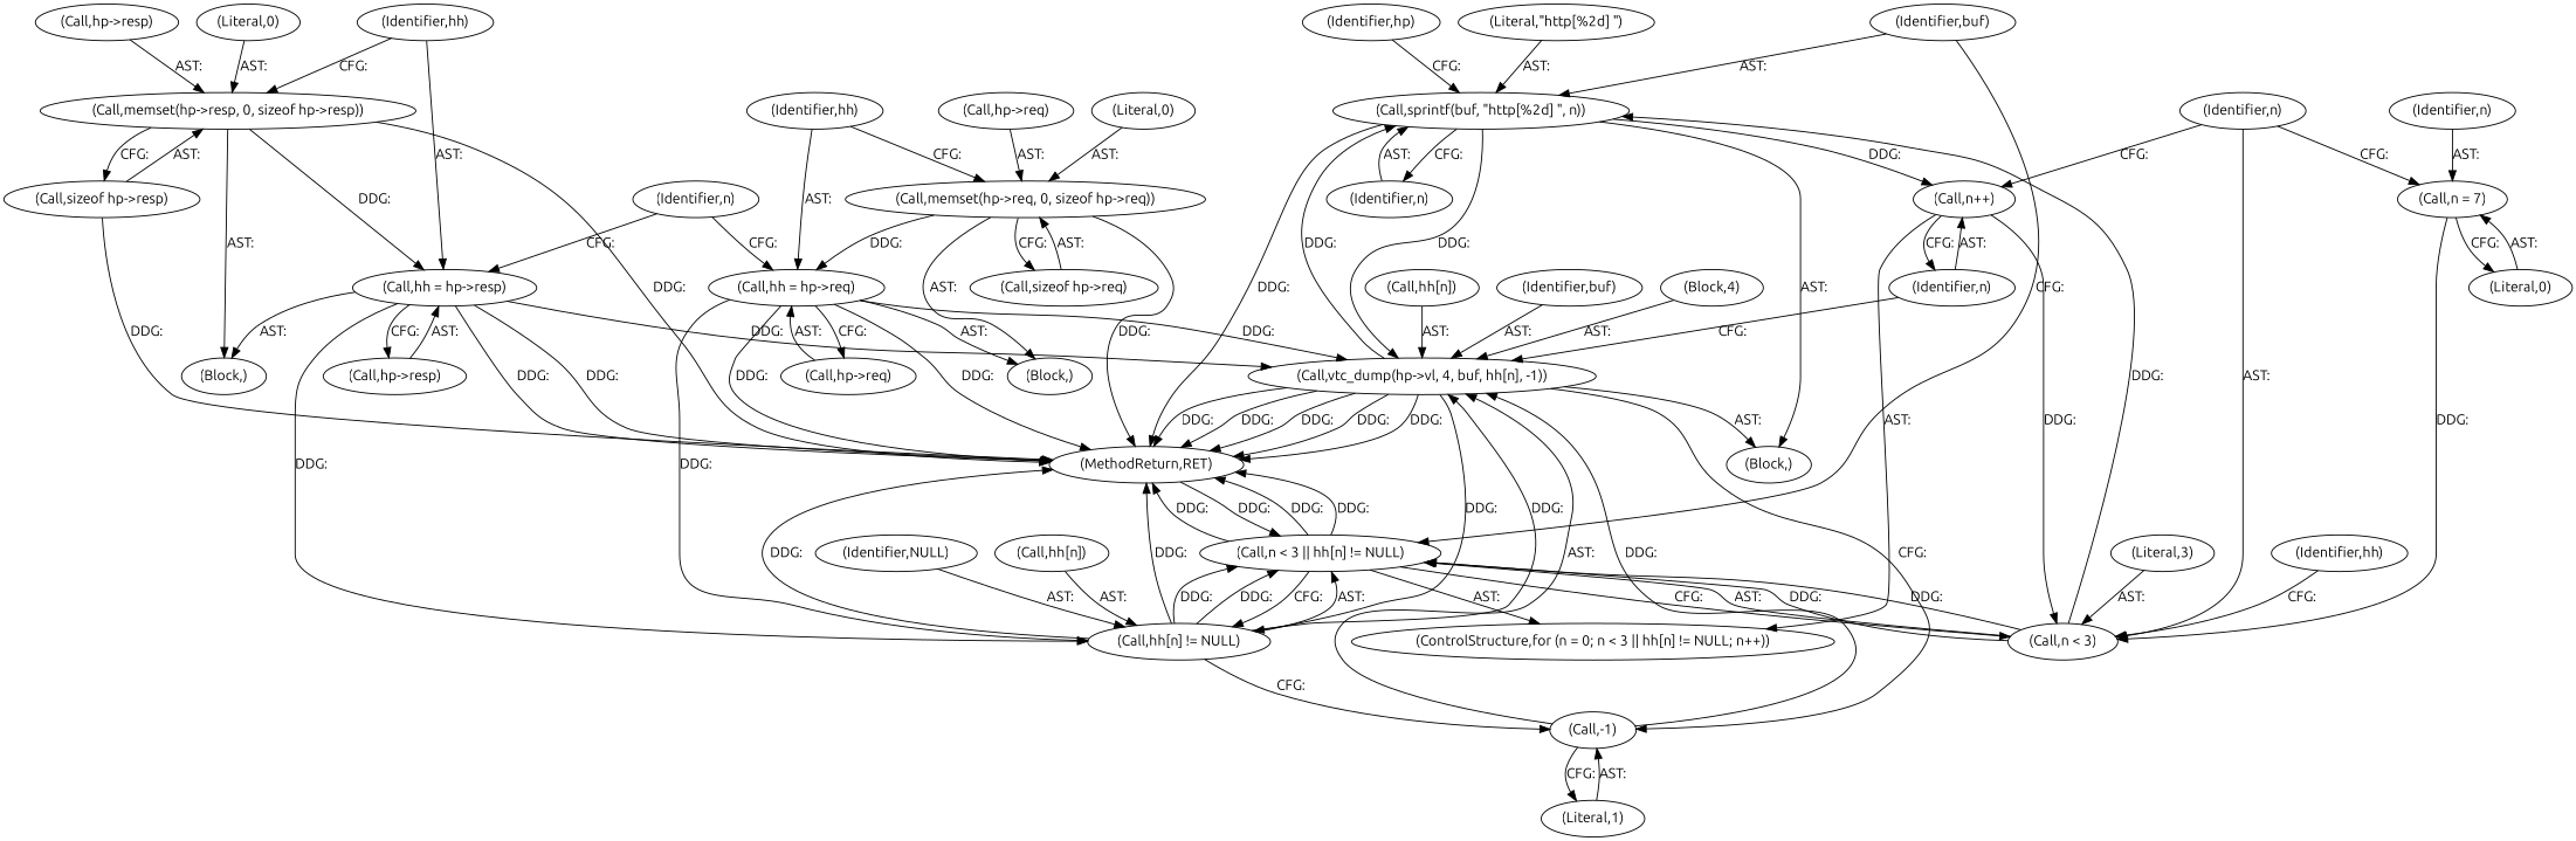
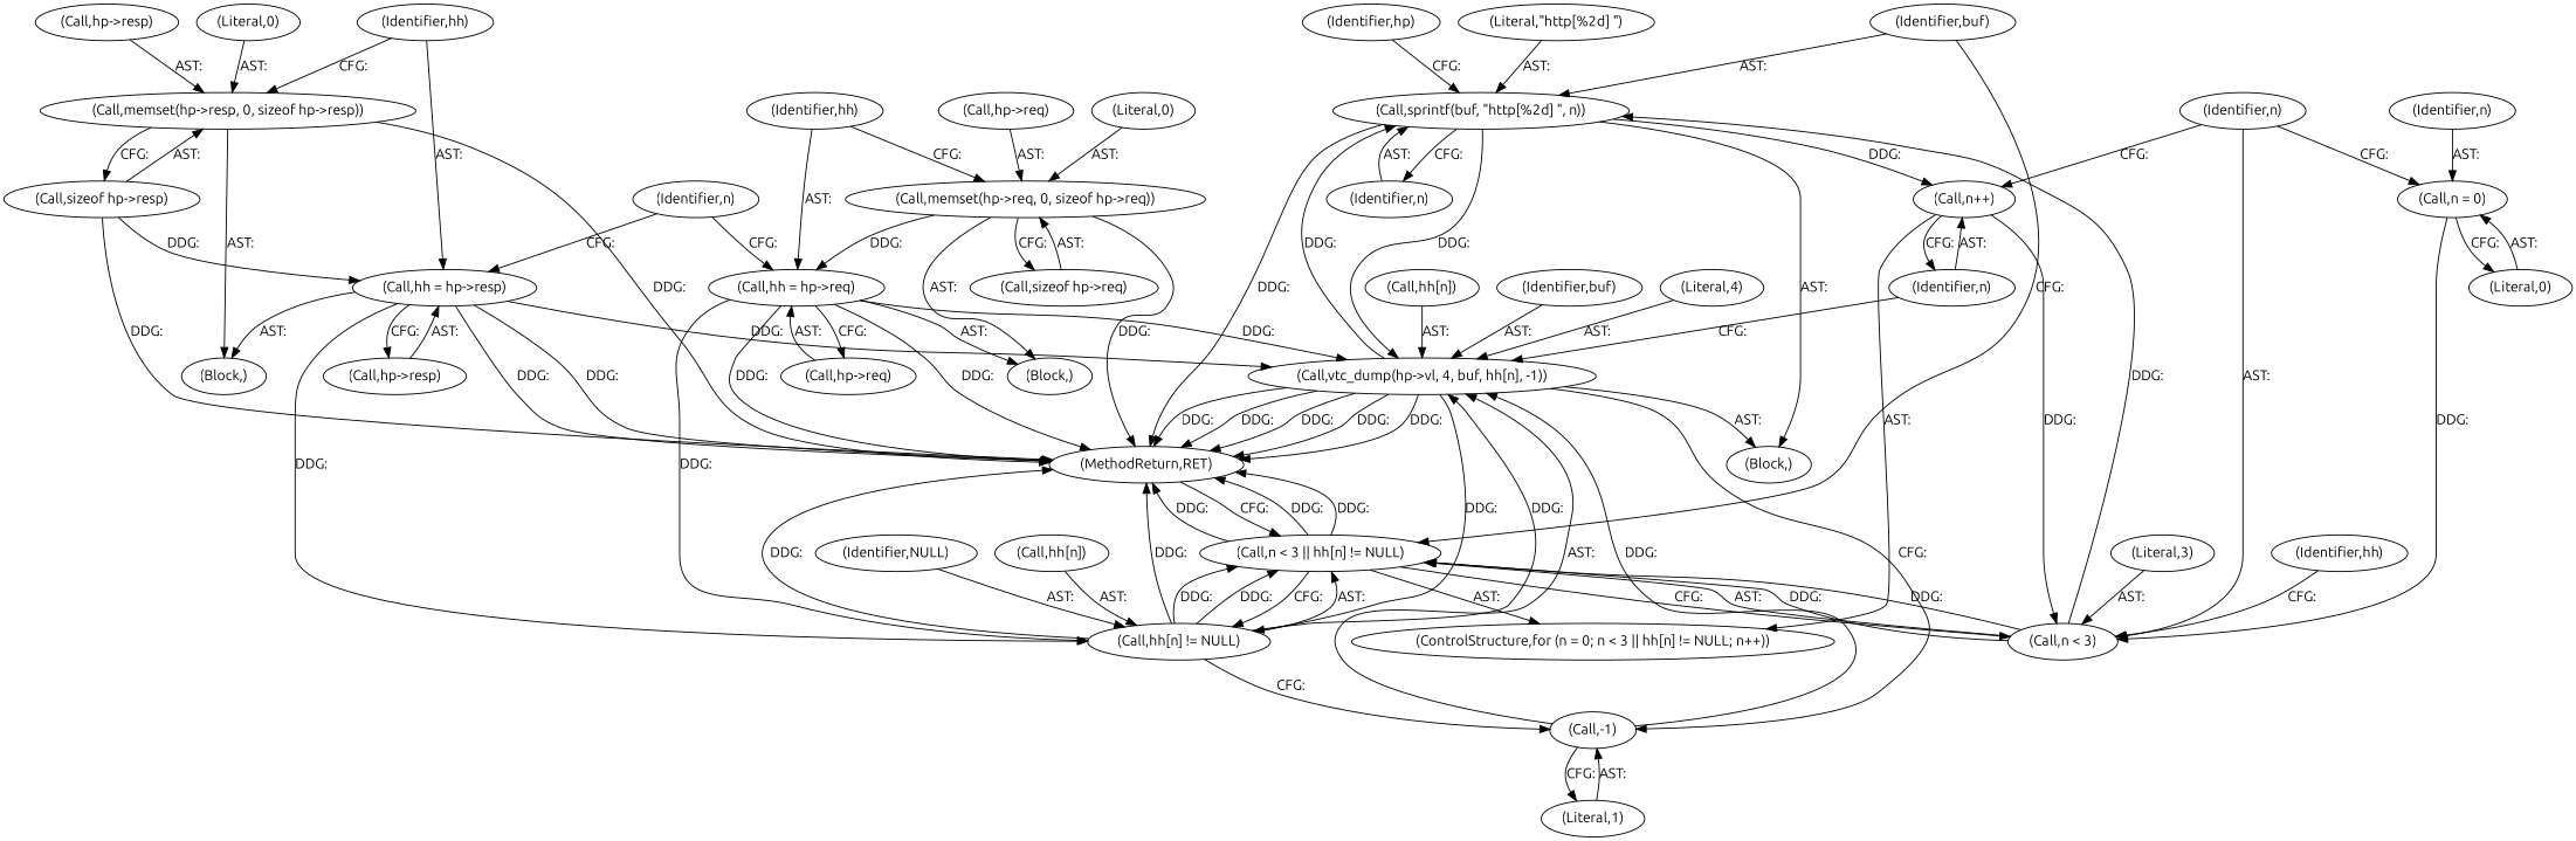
  digraph {
    fontname=Ubuntu
    node [fontname=Ubuntu]
    edge [fontname=Ubuntu]
    n1 [label="(Call,sprintf(buf, \"http[%2d] \", n))"]
    n2 [label="(Call,vtc_dump(hp->vl, 4, buf, hh[n], -1))"]
    n3 [label="(Call,n++)"]
    n4 [label="(MethodReturn,RET)"]
    n5 [label="(Identifier,n)"]
    n6 [label="(Block,)"]
    n7 [label="(Call,hh[n] != NULL)"]
    n8 [label="(Call,-1)"]
    n9 [label="(Call,n < 3)"]
    n10 [label="(Identifier,n)"]
    n11 [label="(ControlStructure,for (n = 0; n < 3 || hh[n] != NULL; n++))"]
    n12 [label="(Call,n < 3 || hh[n] != NULL)"]
    n13 [label="(Literal,1)"]
    n14 [label="(Literal,3)"]
-   n15 [label="(Call,n = 7)"]
+   n15 [label="(Call,n = 0)"]
    n16 [label="(Literal,0)"]
    n17 [label="(Call,hh = hp->req)"]
    n18 [label="(Call,hp->req)"]
    n19 [label="(Block,)"]
    n20 [label="(Call,memset(hp->req, 0, sizeof hp->req))"]
    n21 [label="(Call,sizeof hp->req)"]
    n22 [label="(Call,hh = hp->resp)"]
    n23 [label="(Call,hp->resp)"]
    n24 [label="(Block,)"]
    n25 [label="(Call,memset(hp->resp, 0, sizeof hp->resp))"]
    n26 [label="(Call,sizeof hp->resp)"]
    n27 [label="(Identifier,NULL)"]
-   n28 [label="(Block,4)"]
+   n28 [label="(Literal,4)"]
    n29 [label="(Identifier,n)"]
    n30 [label="(Identifier,hh)"]
    n31 [label="(Call,hh[n])"]
    n32 [label="(Call,hp->resp)"]
    n33 [label="(Identifier,n)"]
    n34 [label="(Identifier,buf)"]
    n35 [label="(Identifier,hh)"]
    n36 [label="(Identifier,hh)"]
    n37 [label="(Call,hh[n])"]
    n38 [label="(Literal,\"http[%2d] \")"]
    n39 [label="(Literal,0)"]
    n40 [label="(Identifier,buf)"]
    n41 [label="(Identifier,hp)"]
    n42 [label="(Literal,0)"]
    n43 [label="(Call,hp->req)"]
    n44 [label="(Identifier,n)"]
    n1 -> n2 [label="DDG: "]
    n1 -> n3 [label="DDG: "]
    n1 -> n4 [label="DDG: "]
    n1 -> n5 [label="CFG: "]
    n1 -> n6 [label="AST: "]
    n2 -> n1 [label="DDG: "]
    n2 -> n4 [label="DDG: "]
    n2 -> n4 [label="DDG: "]
    n2 -> n4 [label="DDG: "]
    n2 -> n4 [label="DDG: "]
    n2 -> n4 [label="DDG: "]
    n2 -> n6 [label="AST: "]
    n2 -> n7 [label="DDG: "]
    n2 -> n8 [label="CFG: "]
    n3 -> n9 [label="DDG: "]
    n3 -> n10 [label="CFG: "]
    n3 -> n11 [label="AST: "]
-   n4 -> n12 [label="DDG: "]
+   n4 -> n12 [label="CFG: "]
    n5 -> n1 [label="AST: "]
    n7 -> n2 [label="DDG: "]
    n7 -> n4 [label="DDG: "]
    n7 -> n4 [label="DDG: "]
    n7 -> n8 [label="CFG: "]
    n7 -> n12 [label="AST: "]
    n7 -> n12 [label="DDG: "]
    n7 -> n12 [label="DDG: "]
    n8 -> n2 [label="AST: "]
    n8 -> n2 [label="DDG: "]
    n8 -> n13 [label="CFG: "]
    n9 -> n1 [label="DDG: "]
    n9 -> n12 [label="AST: "]
    n9 -> n12 [label="DDG: "]
    n9 -> n12 [label="DDG: "]
    n10 -> n2 [label="CFG: "]
    n10 -> n3 [label="AST: "]
    n12 -> n4 [label="DDG: "]
    n12 -> n4 [label="DDG: "]
    n12 -> n4 [label="DDG: "]
    n12 -> n7 [label="CFG: "]
    n12 -> n9 [label="CFG: "]
    n12 -> n11 [label="AST: "]
    n13 -> n8 [label="AST: "]
    n14 -> n9 [label="AST: "]
    n15 -> n9 [label="DDG: "]
    n15 -> n16 [label="CFG: "]
    n16 -> n15 [label="AST: "]
    n17 -> n2 [label="DDG: "]
    n17 -> n4 [label="DDG: "]
    n17 -> n4 [label="DDG: "]
    n17 -> n7 [label="DDG: "]
    n17 -> n18 [label="CFG: "]
    n17 -> n19 [label="AST: "]
    n18 -> n17 [label="AST: "]
    n20 -> n4 [label="DDG: "]
    n20 -> n17 [label="DDG: "]
    n20 -> n19 [label="AST: "]
    n20 -> n21 [label="CFG: "]
    n21 -> n20 [label="AST: "]
    n22 -> n2 [label="DDG: "]
    n22 -> n4 [label="DDG: "]
    n22 -> n4 [label="DDG: "]
    n22 -> n7 [label="DDG: "]
    n22 -> n23 [label="CFG: "]
    n22 -> n24 [label="AST: "]
    n23 -> n22 [label="AST: "]
    n25 -> n4 [label="DDG: "]
-   n25 -> n22 [label="DDG: "]
+   n26 -> n22 [label="DDG: "]
    n25 -> n24 [label="AST: "]
    n25 -> n26 [label="CFG: "]
    n26 -> n4 [label="DDG: "]
    n26 -> n25 [label="AST: "]
    n27 -> n7 [label="AST: "]
    n28 -> n2 [label="AST: "]
    n29 -> n3 [label="CFG: "]
    n29 -> n9 [label="AST: "]
    n29 -> n15 [label="CFG: "]
    n30 -> n17 [label="AST: "]
    n30 -> n20 [label="CFG: "]
    n31 -> n2 [label="AST: "]
    n32 -> n25 [label="AST: "]
    n33 -> n17 [label="CFG: "]
    n33 -> n22 [label="CFG: "]
    n34 -> n2 [label="AST: "]
    n35 -> n9 [label="CFG: "]
    n36 -> n22 [label="AST: "]
    n36 -> n25 [label="CFG: "]
    n37 -> n7 [label="AST: "]
    n38 -> n1 [label="AST: "]
    n39 -> n20 [label="AST: "]
    n40 -> n1 [label="AST: "]
    n40 -> n12 [label="CFG: "]
    n41 -> n1 [label="CFG: "]
    n42 -> n25 [label="AST: "]
    n43 -> n20 [label="AST: "]
    n44 -> n15 [label="AST: "]
  }
